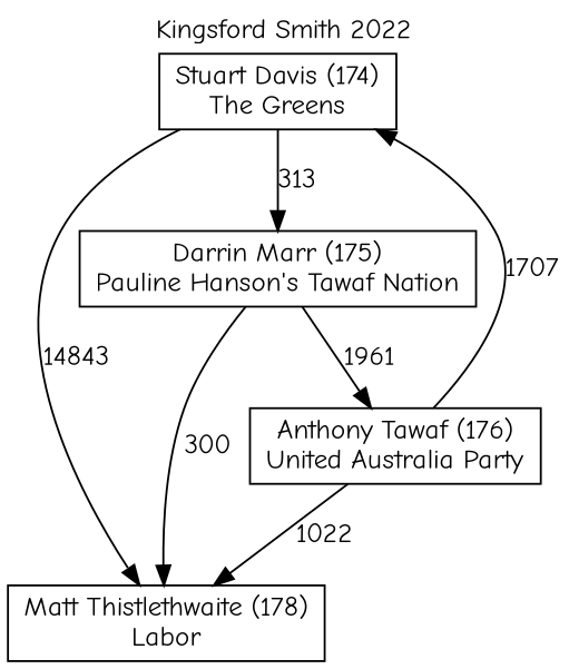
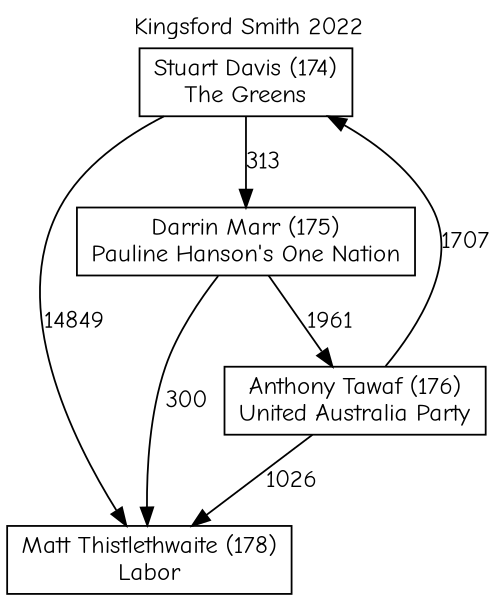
  digraph {
    fontname="Comic Neue"
    label="Kingsford Smith 2022"
    labelloc=t
    mclimit=10
    node [fontname="Comic Neue" shape=box]
    edge [fontname="Comic Neue"]
    n1 [label="Stuart Davis (174)\nThe Greens"]
    n2 [label="Matt Thistlethwaite (178)\nLabor"]
-   n3 [label="Darrin Marr (175)\nPauline Hanson's Tawaf Nation"]
+   n3 [label="Darrin Marr (175)\nPauline Hanson's One Nation"]
    n4 [label="Anthony Tawaf (176)\nUnited Australia Party"]
-   n1 -> n2 [label=14843]
+   n1 -> n2 [label=14849]
    n1 -> n3 [label=313]
    n3 -> n2 [label=300]
    n3 -> n4 [label=1961]
    n4 -> n1 [label=1707]
-   n4 -> n2 [label=1022]
+   n4 -> n2 [label=1026]
  }
